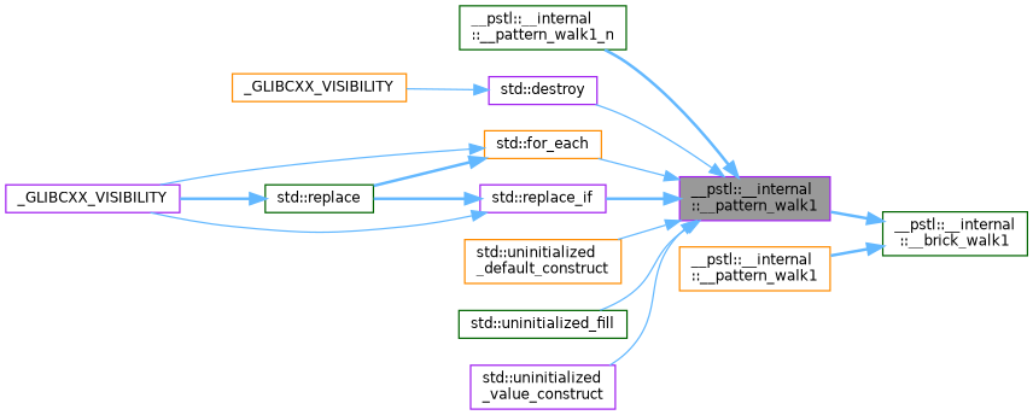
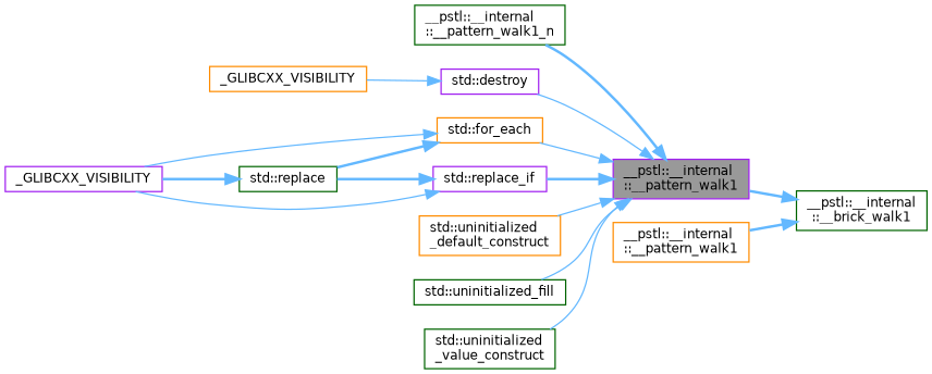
  digraph {
    rankdir=RL
    node [color=darkgreen fillcolor=white fontname=Helvetica fontsize=10 shape=box style=filled]
    edge [color=steelblue1 dir=back fontname=Helvetica fontsize=10 labelfontname=Helvetica labelfontsize=10 style=solid]
    n1 [color=purple fillcolor=grey60 fontcolor=black height=0.2 label="__pstl::__internal\l::__pattern_walk1" width=0.4]
    n2 [height=0.2 label="__pstl::__internal\l::__pattern_walk1_n" width=0.4]
    n3 [color=purple height=0.2 label="std::destroy" width=0.4]
    n4 [color=darkorange height=0.2 label="std::for_each" width=0.4]
    n5 [color=purple height=0.2 label="std::replace_if" width=0.4]
    n6 [color=darkorange height=0.2 label="std::uninitialized\l_default_construct" width=0.4]
    n7 [height=0.2 label="std::uninitialized_fill" width=0.4]
-   n8 [color=purple height=0.2 label="std::uninitialized\l_value_construct" width=0.4]
+   n8 [height=0.2 label="std::uninitialized\l_value_construct" width=0.4]
    n9 [color=darkorange height=0.2 label=_GLIBCXX_VISIBILITY width=0.4]
    n10 [color=purple height=0.2 label=_GLIBCXX_VISIBILITY width=0.4]
    n11 [height=0.2 label="std::replace" width=0.4]
    n12 [height=0.2 label="__pstl::__internal\l::__brick_walk1" width=0.4]
    n13 [color=darkorange height=0.2 label="__pstl::__internal\l::__pattern_walk1" width=0.4]
    n1 -> n2 [style=bold]
    n1 -> n3
    n1 -> n4
    n1 -> n5 [style=bold]
    n1 -> n6
    n1 -> n7
    n1 -> n8
    n3 -> n9
    n4 -> n10
    n4 -> n11 [style=bold]
    n5 -> n10
    n5 -> n11 [style=bold]
    n11 -> n10 [style=bold]
    n12 -> n1 [style=bold]
    n12 -> n13 [style=bold]
  }
